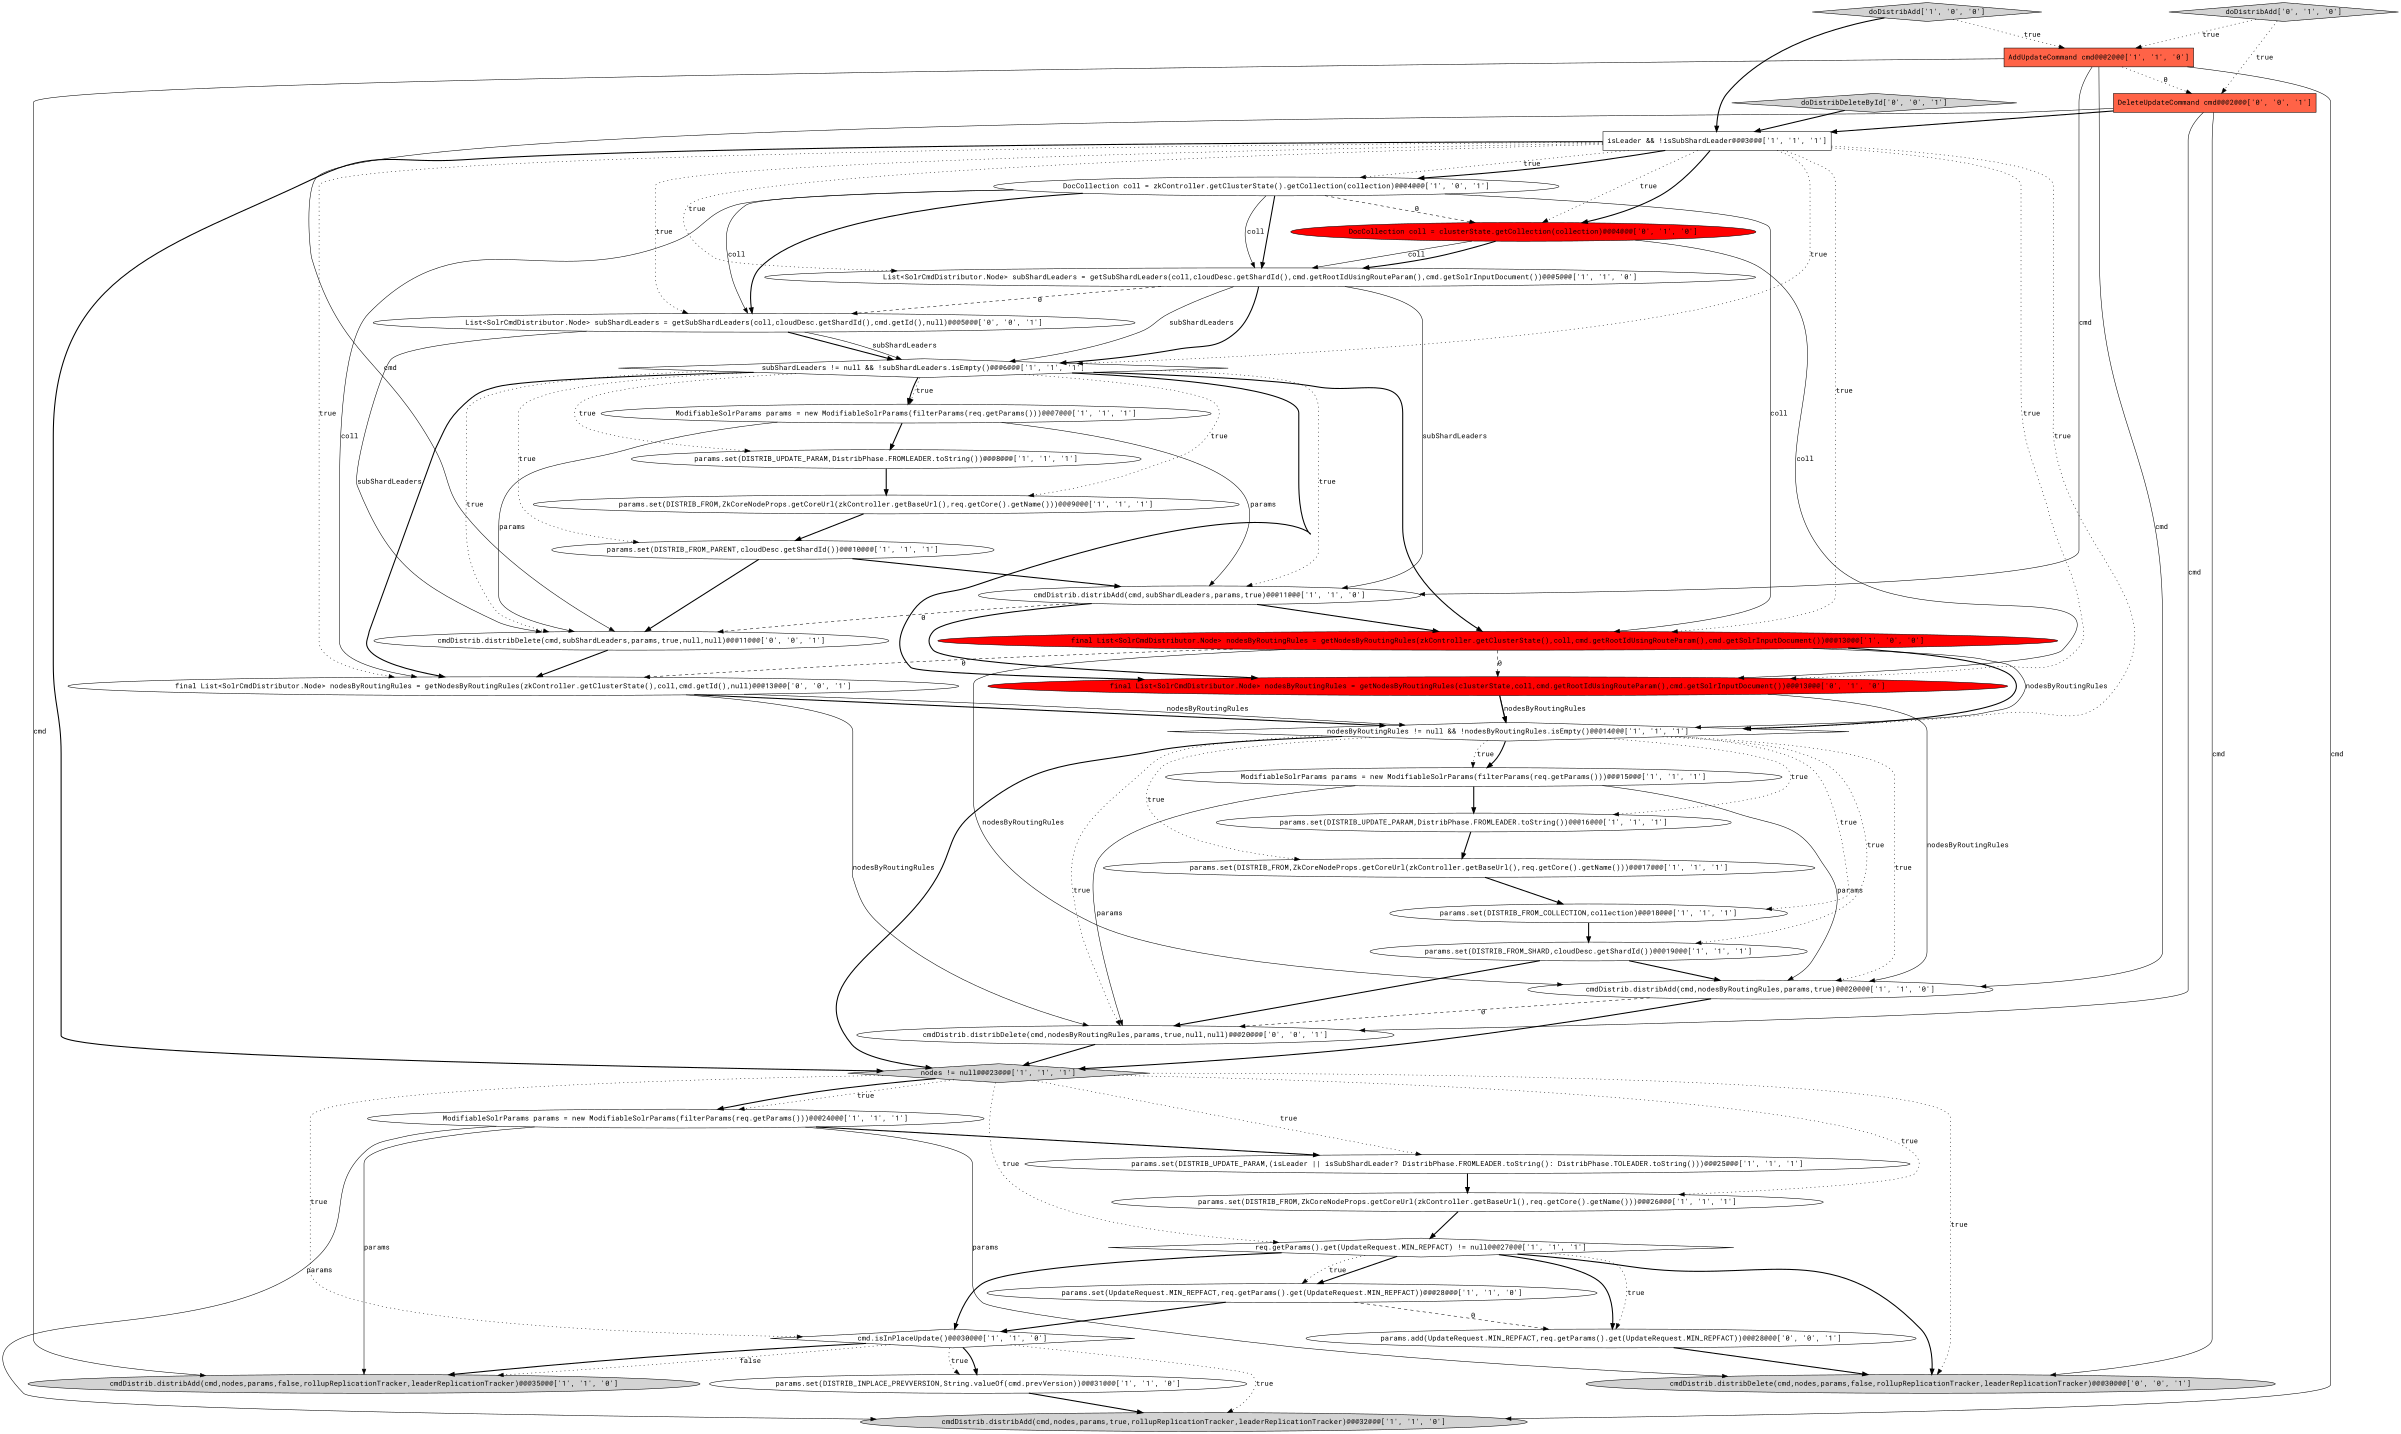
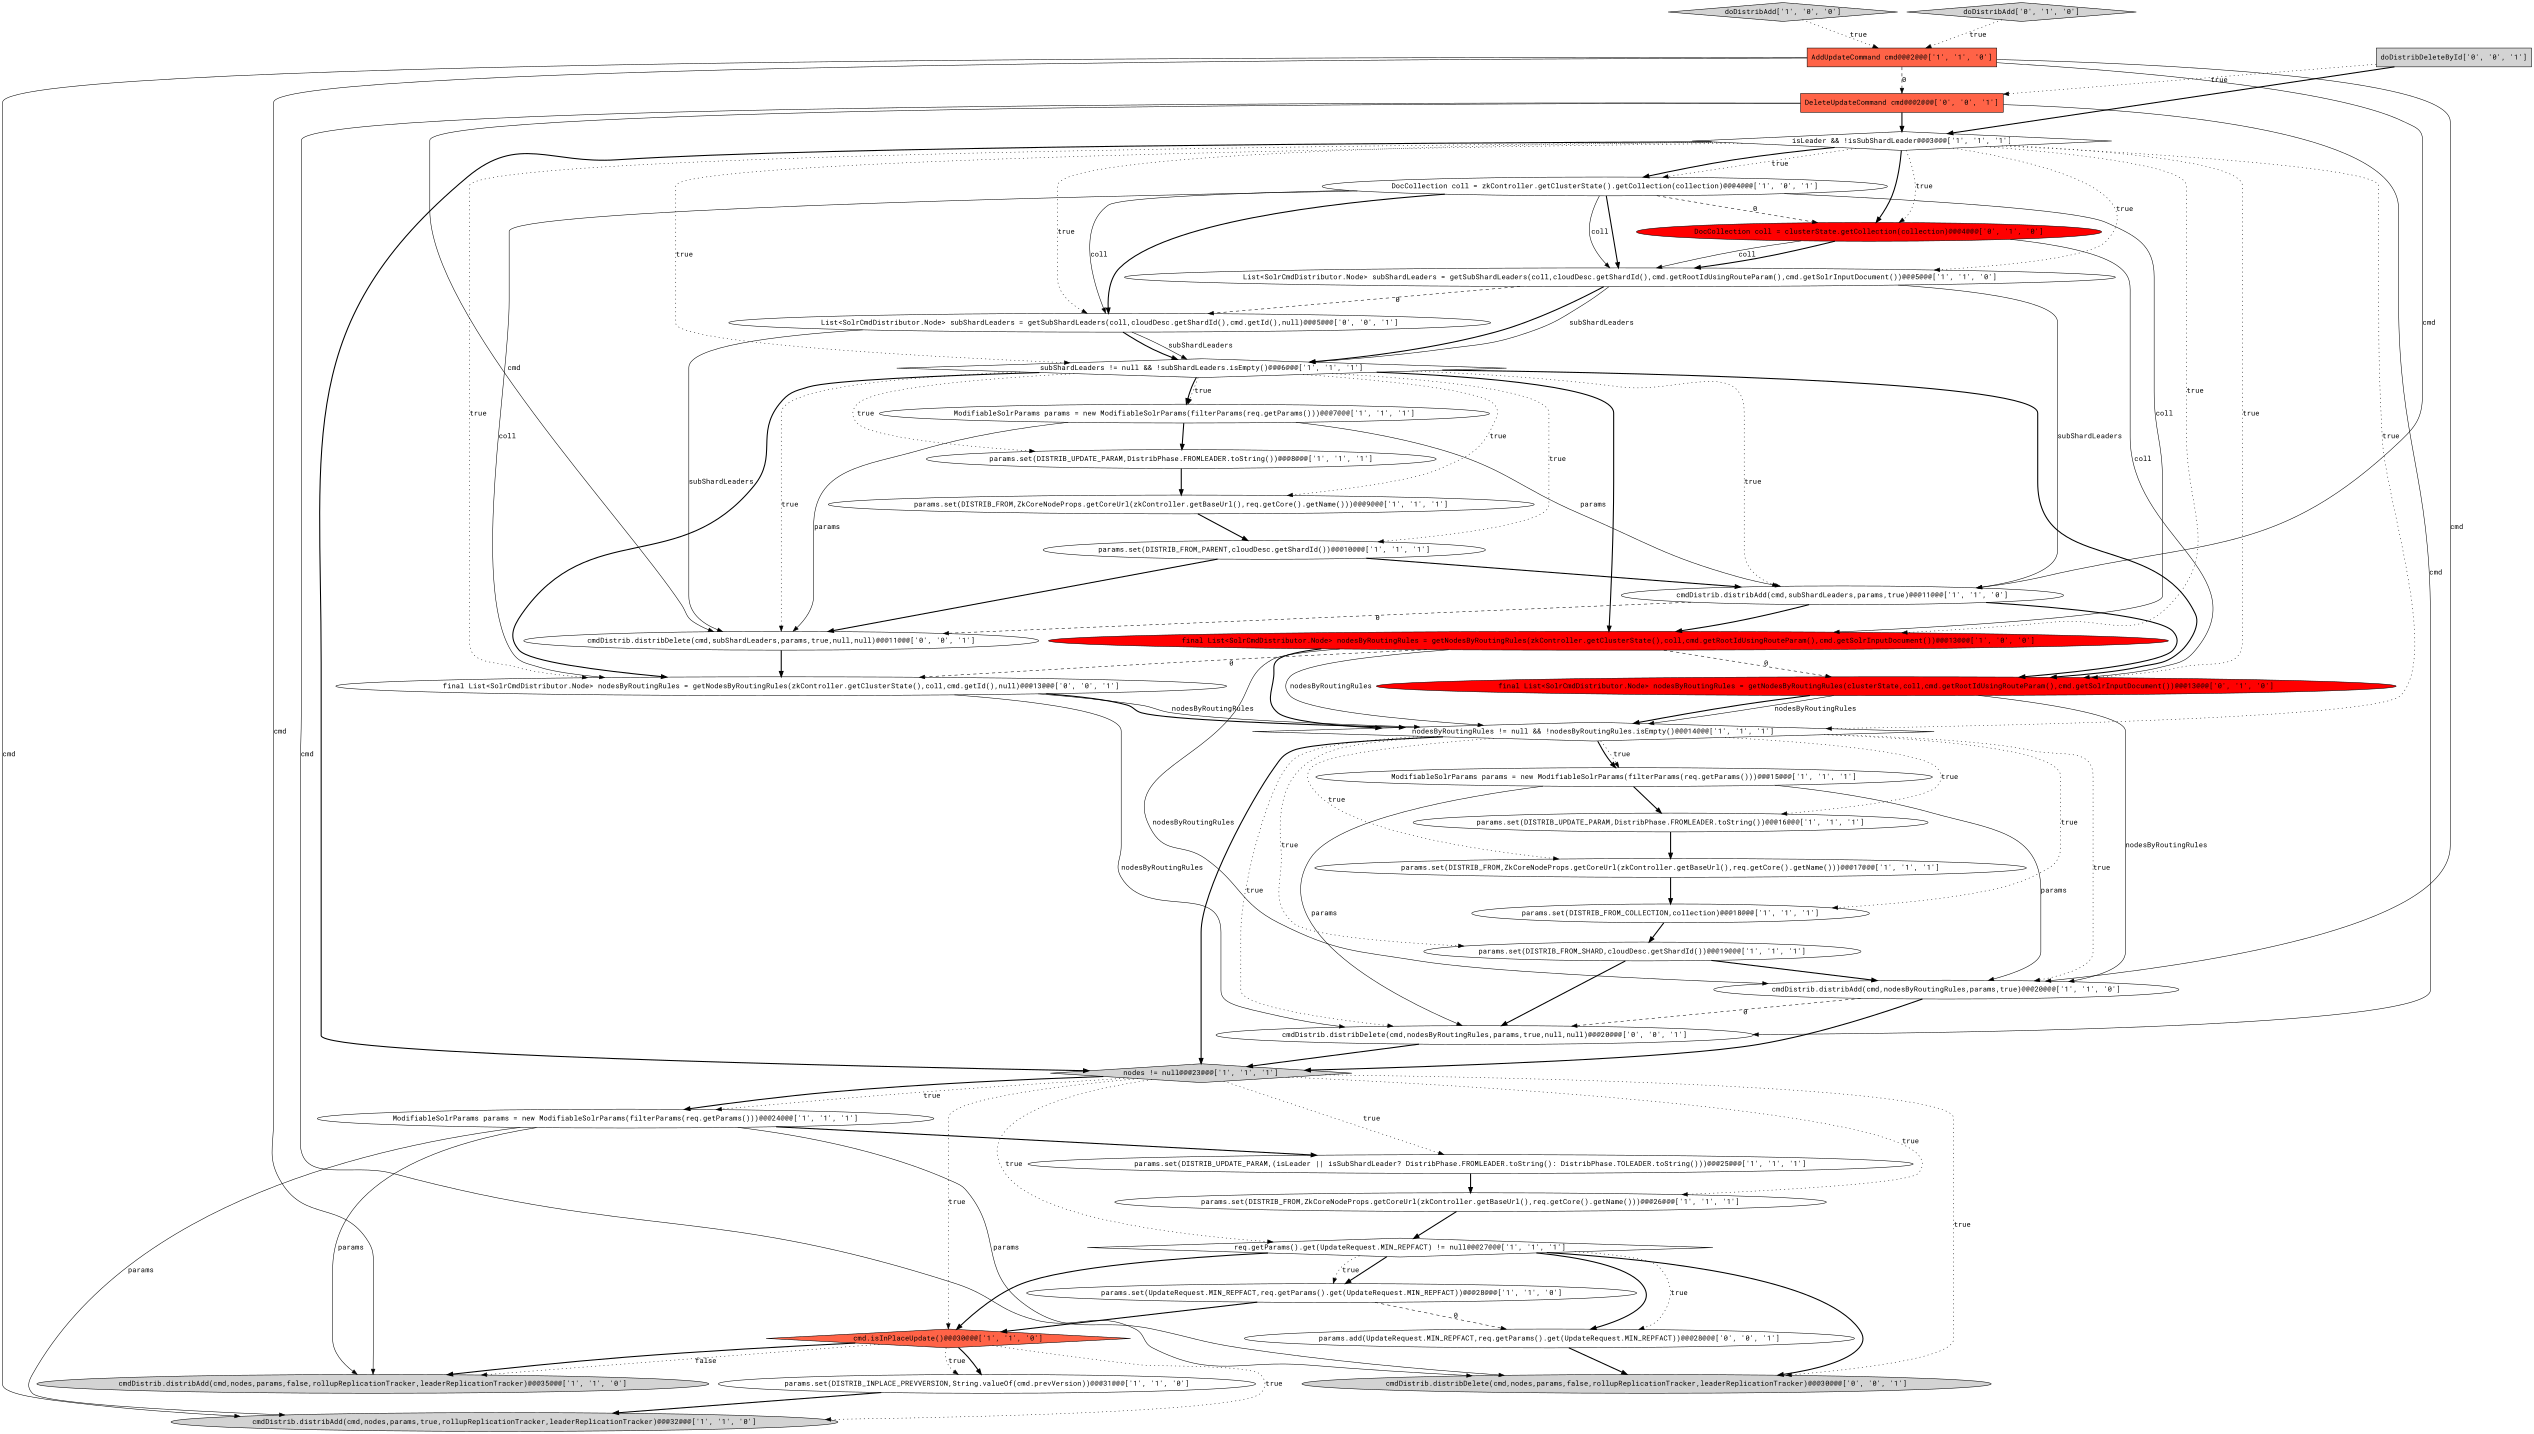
  digraph {
    fontname="Roboto Mono"
    node [fillcolor=white fontname="Roboto Mono" shape=ellipse style=filled]
    edge [fontname="Roboto Mono" style=bold]
    n1 [fillcolor=tomato label="AddUpdateCommand cmd@@@2@@@['1', '1', '0']" shape=box]
    n2 [label="cmdDistrib.distribAdd(cmd,subShardLeaders,params,true)@@@11@@@['1', '1', '0']"]
    n3 [fillcolor=lightgray label="cmdDistrib.distribAdd(cmd,nodes,params,true,rollupReplicationTracker,leaderReplicationTracker)@@@32@@@['1', '1', '0']"]
    n4 [fillcolor=lightgray label="cmdDistrib.distribAdd(cmd,nodes,params,false,rollupReplicationTracker,leaderReplicationTracker)@@@35@@@['1', '1', '0']"]
    n5 [label="cmdDistrib.distribAdd(cmd,nodesByRoutingRules,params,true)@@@20@@@['1', '1', '0']"]
    n6 [fillcolor=tomato label="DeleteUpdateCommand cmd@@@2@@@['0', '0', '1']" shape=box]
    n7 [fillcolor=red label="final List<SolrCmdDistributor.Node> nodesByRoutingRules = getNodesByRoutingRules(clusterState,coll,cmd.getRootIdUsingRouteParam(),cmd.getSolrInputDocument())@@@13@@@['0', '1', '0']"]
    n8 [fillcolor=red label="final List<SolrCmdDistributor.Node> nodesByRoutingRules = getNodesByRoutingRules(zkController.getClusterState(),coll,cmd.getRootIdUsingRouteParam(),cmd.getSolrInputDocument())@@@13@@@['1', '0', '0']"]
    n9 [label="cmdDistrib.distribDelete(cmd,subShardLeaders,params,true,null,null)@@@11@@@['0', '0', '1']"]
    n10 [fillcolor=lightgray label="nodes != null@@@23@@@['1', '1', '1']" shape=diamond]
    n11 [label="cmdDistrib.distribDelete(cmd,nodesByRoutingRules,params,true,null,null)@@@20@@@['0', '0', '1']"]
    n12 [fillcolor=lightgray label="cmdDistrib.distribDelete(cmd,nodes,params,false,rollupReplicationTracker,leaderReplicationTracker)@@@30@@@['0', '0', '1']"]
-   n13 [label="isLeader && !isSubShardLeader@@@3@@@['1', '1', '1']" shape=box]
+   n13 [label="isLeader && !isSubShardLeader@@@3@@@['1', '1', '1']" shape=diamond]
    n14 [label="final List<SolrCmdDistributor.Node> nodesByRoutingRules = getNodesByRoutingRules(zkController.getClusterState(),coll,cmd.getId(),null)@@@13@@@['0', '0', '1']"]
    n15 [label="List<SolrCmdDistributor.Node> subShardLeaders = getSubShardLeaders(coll,cloudDesc.getShardId(),cmd.getId(),null)@@@5@@@['0', '0', '1']"]
    n16 [label="subShardLeaders != null && !subShardLeaders.isEmpty()@@@6@@@['1', '1', '1']" shape=diamond]
    n17 [label="DocCollection coll = zkController.getClusterState().getCollection(collection)@@@4@@@['1', '0', '1']"]
    n18 [label="List<SolrCmdDistributor.Node> subShardLeaders = getSubShardLeaders(coll,cloudDesc.getShardId(),cmd.getRootIdUsingRouteParam(),cmd.getSolrInputDocument())@@@5@@@['1', '1', '0']"]
    n19 [label="nodesByRoutingRules != null && !nodesByRoutingRules.isEmpty()@@@14@@@['1', '1', '1']" shape=diamond]
    n20 [fillcolor=red label="DocCollection coll = clusterState.getCollection(collection)@@@4@@@['0', '1', '0']"]
    n21 [label="params.set(DISTRIB_FROM,ZkCoreNodeProps.getCoreUrl(zkController.getBaseUrl(),req.getCore().getName()))@@@26@@@['1', '1', '1']"]
    n22 [label="req.getParams().get(UpdateRequest.MIN_REPFACT) != null@@@27@@@['1', '1', '1']" shape=diamond]
-   n23 [label="cmd.isInPlaceUpdate()@@@30@@@['1', '1', '0']" shape=diamond]
+   n23 [fillcolor=tomato label="cmd.isInPlaceUpdate()@@@30@@@['1', '1', '0']" shape=diamond]
    n24 [label="params.set(DISTRIB_UPDATE_PARAM,(isLeader || isSubShardLeader? DistribPhase.FROMLEADER.toString(): DistribPhase.TOLEADER.toString()))@@@25@@@['1', '1', '1']"]
    n25 [label="ModifiableSolrParams params = new ModifiableSolrParams(filterParams(req.getParams()))@@@24@@@['1', '1', '1']"]
    n26 [label="params.set(DISTRIB_FROM_PARENT,cloudDesc.getShardId())@@@10@@@['1', '1', '1']"]
    n27 [label="params.set(DISTRIB_FROM,ZkCoreNodeProps.getCoreUrl(zkController.getBaseUrl(),req.getCore().getName()))@@@9@@@['1', '1', '1']"]
    n28 [label="ModifiableSolrParams params = new ModifiableSolrParams(filterParams(req.getParams()))@@@7@@@['1', '1', '1']"]
    n29 [label="params.set(DISTRIB_UPDATE_PARAM,DistribPhase.FROMLEADER.toString())@@@8@@@['1', '1', '1']"]
    n30 [label="params.set(DISTRIB_FROM_COLLECTION,collection)@@@18@@@['1', '1', '1']"]
    n31 [label="params.set(DISTRIB_FROM_SHARD,cloudDesc.getShardId())@@@19@@@['1', '1', '1']"]
    n32 [label="params.set(DISTRIB_FROM,ZkCoreNodeProps.getCoreUrl(zkController.getBaseUrl(),req.getCore().getName()))@@@17@@@['1', '1', '1']"]
    n33 [label="params.set(DISTRIB_UPDATE_PARAM,DistribPhase.FROMLEADER.toString())@@@16@@@['1', '1', '1']"]
    n34 [label="ModifiableSolrParams params = new ModifiableSolrParams(filterParams(req.getParams()))@@@15@@@['1', '1', '1']"]
    n35 [label="params.set(DISTRIB_INPLACE_PREVVERSION,String.valueOf(cmd.prevVersion))@@@31@@@['1', '1', '0']"]
    n36 [label="params.set(UpdateRequest.MIN_REPFACT,req.getParams().get(UpdateRequest.MIN_REPFACT))@@@28@@@['1', '1', '0']"]
    n37 [label="params.add(UpdateRequest.MIN_REPFACT,req.getParams().get(UpdateRequest.MIN_REPFACT))@@@28@@@['0', '0', '1']"]
-   n38 [fillcolor=lightgray label="doDistribDeleteById['0', '0', '1']" shape=diamond]
+   n38 [fillcolor=lightgray label="doDistribDeleteById['0', '0', '1']" shape=box]
    n39 [fillcolor=lightgray label="doDistribAdd['1', '0', '0']" shape=diamond]
    n40 [fillcolor=lightgray label="doDistribAdd['0', '1', '0']" shape=diamond]
    n1 -> n2 [label=cmd style=solid]
    n1 -> n3 [label=cmd style=solid]
    n1 -> n4 [label=cmd style=solid]
    n1 -> n5 [label=cmd style=solid]
-   n1 -> n6 [label=0 style=dotted]
+   n1 -> n6 [label=0 style=dashed]
    n2 -> n7
    n2 -> n8
    n2 -> n9 [label=0 style=dashed]
    n5 -> n10
    n5 -> n11 [label=0 style=dashed]
    n6 -> n9 [label=cmd style=solid]
    n6 -> n11 [label=cmd style=solid]
    n6 -> n12 [label=cmd style=solid]
    n6 -> n13
    n7 -> n5 [label=nodesByRoutingRules style=solid]
    n7 -> n19
    n7 -> n19 [label=nodesByRoutingRules style=solid]
    n8 -> n5 [label=nodesByRoutingRules style=solid]
    n8 -> n7 [label=0 style=dashed]
    n8 -> n14 [label=0 style=dashed]
    n8 -> n19
    n8 -> n19 [label=nodesByRoutingRules style=solid]
    n9 -> n14
    n10 -> n12 [label=true style=dotted]
    n10 -> n21 [label=true style=dotted]
    n10 -> n22 [label=true style=dotted]
    n10 -> n23 [label=true style=dotted]
    n10 -> n24 [label=true style=dotted]
    n10 -> n25 [label=true style=dotted]
    n10 -> n25
    n11 -> n10
    n13 -> n7 [label=true style=dotted]
    n13 -> n8 [label=true style=dotted]
    n13 -> n10
    n13 -> n14 [label=true style=dotted]
    n13 -> n15 [label=true style=dotted]
    n13 -> n16 [label=true style=dotted]
    n13 -> n17 [label=true style=dotted]
    n13 -> n17
    n13 -> n18 [label=true style=dotted]
    n13 -> n19 [label=true style=dotted]
    n13 -> n20 [label=true style=dotted]
    n13 -> n20
    n14 -> n11 [label=nodesByRoutingRules style=solid]
    n14 -> n19
    n14 -> n19 [label=nodesByRoutingRules style=solid]
    n15 -> n9 [label=subShardLeaders style=solid]
    n15 -> n16
    n15 -> n16 [label=subShardLeaders style=solid]
    n16 -> n2 [label=true style=dotted]
    n16 -> n7
    n16 -> n8
    n16 -> n9 [label=true style=dotted]
    n16 -> n14
    n16 -> n26 [label=true style=dotted]
    n16 -> n27 [label=true style=dotted]
    n16 -> n28 [label=true style=dotted]
    n16 -> n28
    n16 -> n29 [label=true style=dotted]
    n17 -> n8 [label=coll style=solid]
    n17 -> n14 [label=coll style=solid]
    n17 -> n15 [label=coll style=solid]
    n17 -> n15
    n17 -> n18
    n17 -> n18 [label=coll style=solid]
    n17 -> n20 [label=0 style=dashed]
    n18 -> n2 [label=subShardLeaders style=solid]
    n18 -> n15 [label=0 style=dashed]
    n18 -> n16
    n18 -> n16 [label=subShardLeaders style=solid]
    n19 -> n5 [label=true style=dotted]
    n19 -> n10
    n19 -> n11 [label=true style=dotted]
    n19 -> n30 [label=true style=dotted]
    n19 -> n31 [label=true style=dotted]
    n19 -> n32 [label=true style=dotted]
    n19 -> n33 [label=true style=dotted]
    n19 -> n34
    n19 -> n34 [label=true style=dotted]
    n20 -> n7 [label=coll style=solid]
    n20 -> n18 [label=coll style=solid]
    n20 -> n18
    n21 -> n22
    n22 -> n12
    n22 -> n23
    n22 -> n36
    n22 -> n36 [label=true style=dotted]
    n22 -> n37 [label=true style=dotted]
    n22 -> n37
    n23 -> n3 [label=true style=dotted]
    n23 -> n4 [label=false style=dotted]
    n23 -> n4
    n23 -> n35
    n23 -> n35 [label=true style=dotted]
    n24 -> n21
    n25 -> n3 [label=params style=solid]
    n25 -> n4 [label=params style=solid]
    n25 -> n12 [label=params style=solid]
    n25 -> n24
    n26 -> n2
    n26 -> n9
    n27 -> n26
    n28 -> n2 [label=params style=solid]
    n28 -> n9 [label=params style=solid]
    n28 -> n29
    n29 -> n27
    n30 -> n31
    n31 -> n5
    n31 -> n11
    n32 -> n30
    n33 -> n32
    n34 -> n5 [label=params style=solid]
    n34 -> n11 [label=params style=solid]
    n34 -> n33
    n35 -> n3
    n36 -> n23
    n36 -> n37 [label=0 style=dashed]
    n37 -> n12
-   n40 -> n6 [label=true style=dotted]
+   n38 -> n6 [label=true style=dotted]
    n38 -> n13
    n39 -> n1 [label=true style=dotted]
-   n39 -> n13
    n40 -> n1 [label=true style=dotted]
  }
